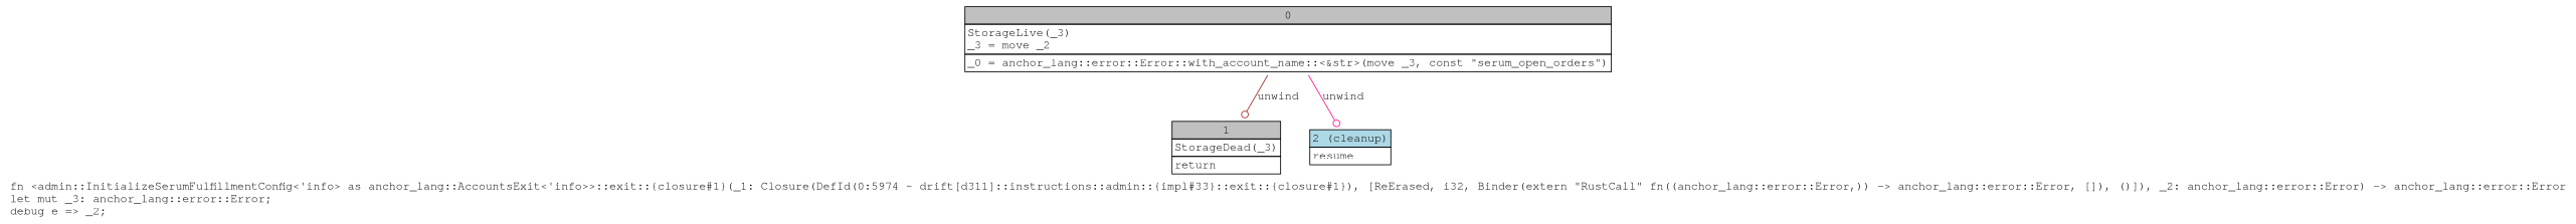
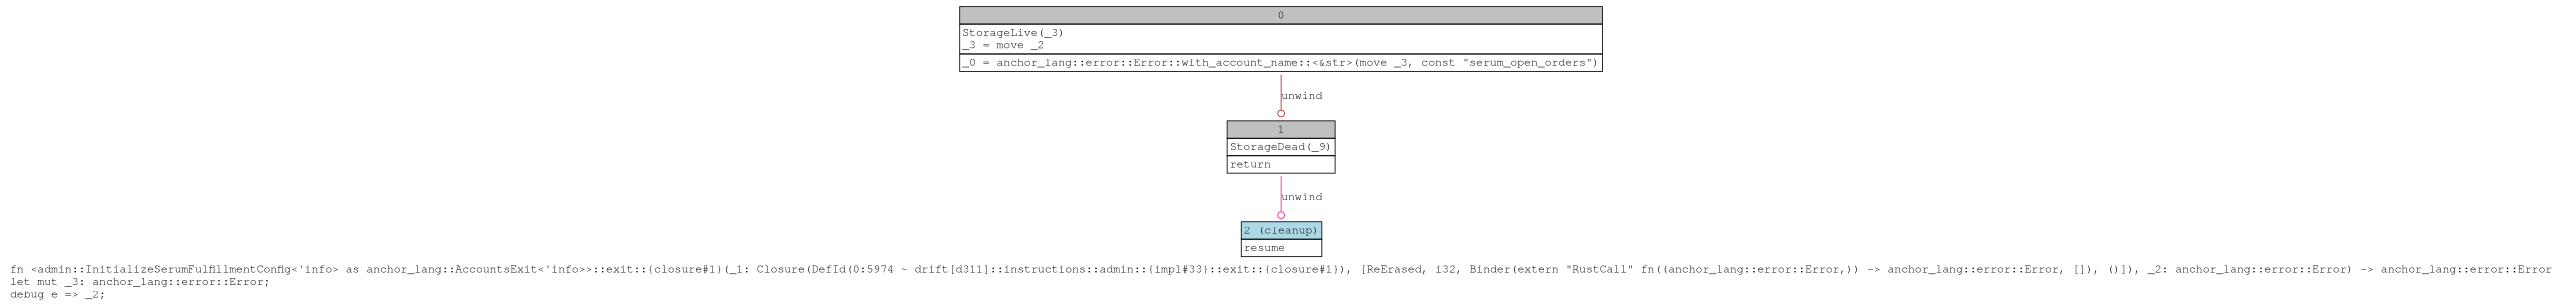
  digraph {
    fontname="Courier, monospace"
    label=<fn &lt;admin::InitializeSerumFulfillmentConfig&lt;'info&gt; as anchor_lang::AccountsExit&lt;'info&gt;&gt;::exit::{closure#1}(_1: Closure(DefId(0:5974 ~ drift[d311]::instructions::admin::{impl#33}::exit::{closure#1}), [ReErased, i32, Binder(extern &quot;RustCall&quot; fn((anchor_lang::error::Error,)) -&gt; anchor_lang::error::Error, []), ()]), _2: anchor_lang::error::Error) -&gt; anchor_lang::error::Error<br align="left"/>let mut _3: anchor_lang::error::Error;<br align="left"/>debug e =&gt; _2;<br align="left"/>>
    node [fontname="Courier, monospace" shape=none]
    edge [arrowhead=odot fontname="Courier, monospace"]
    n1 [label=<<table border="0" cellborder="1" cellspacing="0"><tr><td bgcolor="gray" align="center" colspan="1">0</td></tr><tr><td align="left" balign="left">StorageLive(_3)<br/>_3 = move _2<br/></td></tr><tr><td align="left">_0 = anchor_lang::error::Error::with_account_name::&lt;&amp;str&gt;(move _3, const &quot;serum_open_orders&quot;)</td></tr></table>>]
-   n2 [label=<<table border="0" cellborder="1" cellspacing="0"><tr><td bgcolor="gray" align="center" colspan="1">1</td></tr><tr><td align="left" balign="left">StorageDead(_3)<br/></td></tr><tr><td align="left">return</td></tr></table>>]
+   n2 [label=<<table border="0" cellborder="1" cellspacing="0"><tr><td bgcolor="gray" align="center" colspan="1">1</td></tr><tr><td align="left" balign="left">StorageDead(_9)<br/></td></tr><tr><td align="left">return</td></tr></table>>]
    n3 [label=<<table border="0" cellborder="1" cellspacing="0"><tr><td bgcolor="lightblue" align="center" colspan="1">2 (cleanup)</td></tr><tr><td align="left">resume</td></tr></table>>]
    n1 -> n2 [color=brown label=unwind]
-   n1 -> n3 [color=deeppink label=unwind]
+   n2 -> n3 [color=deeppink label=unwind]
  }
